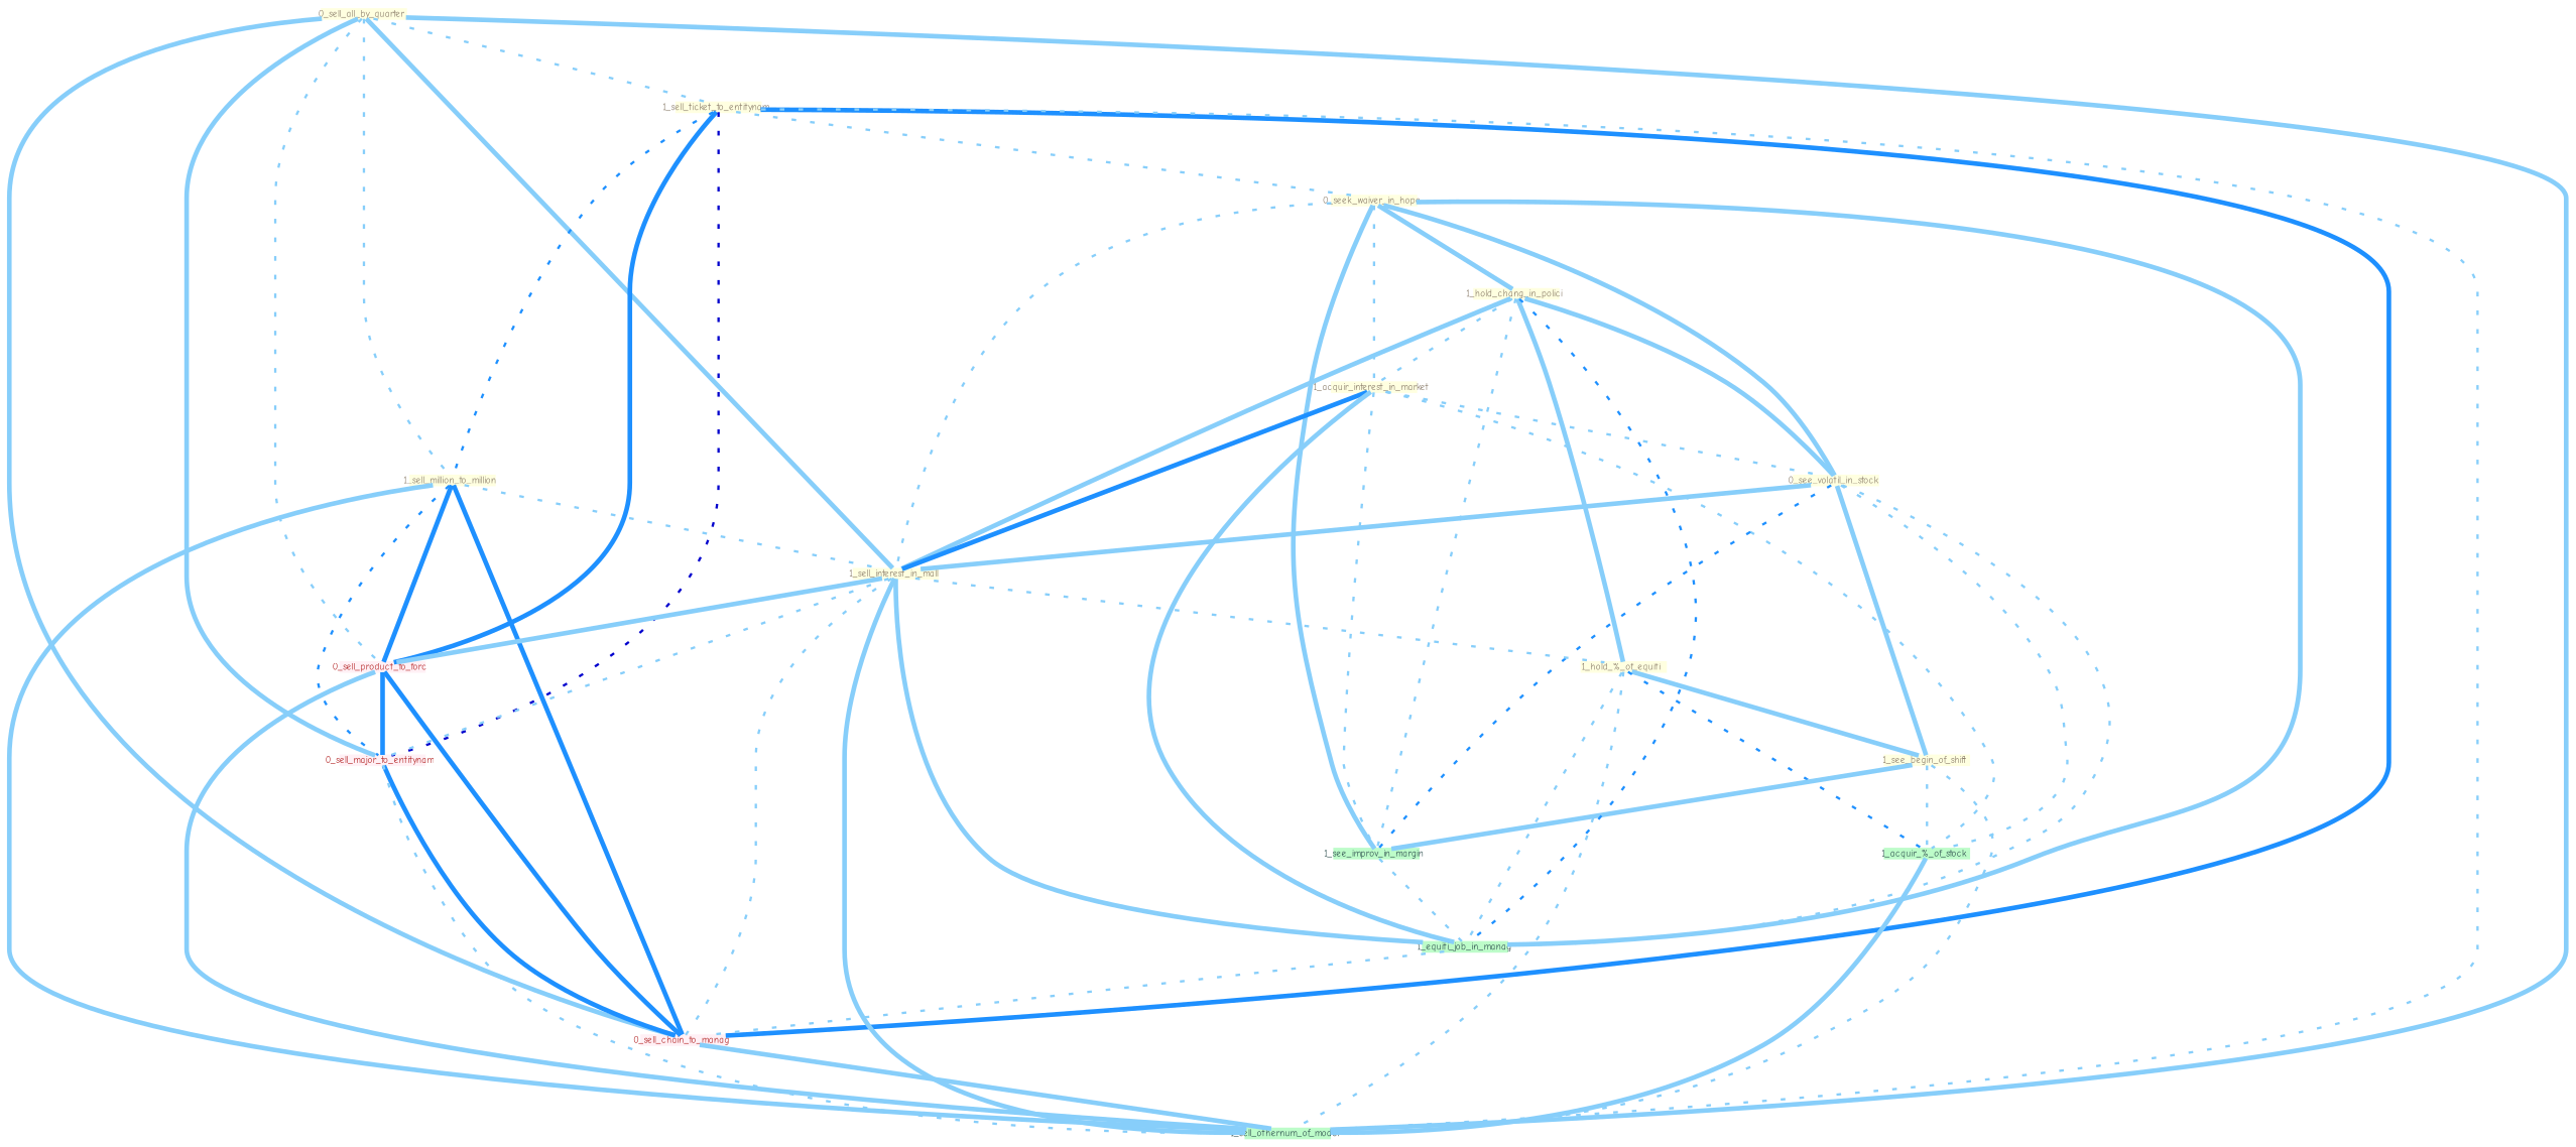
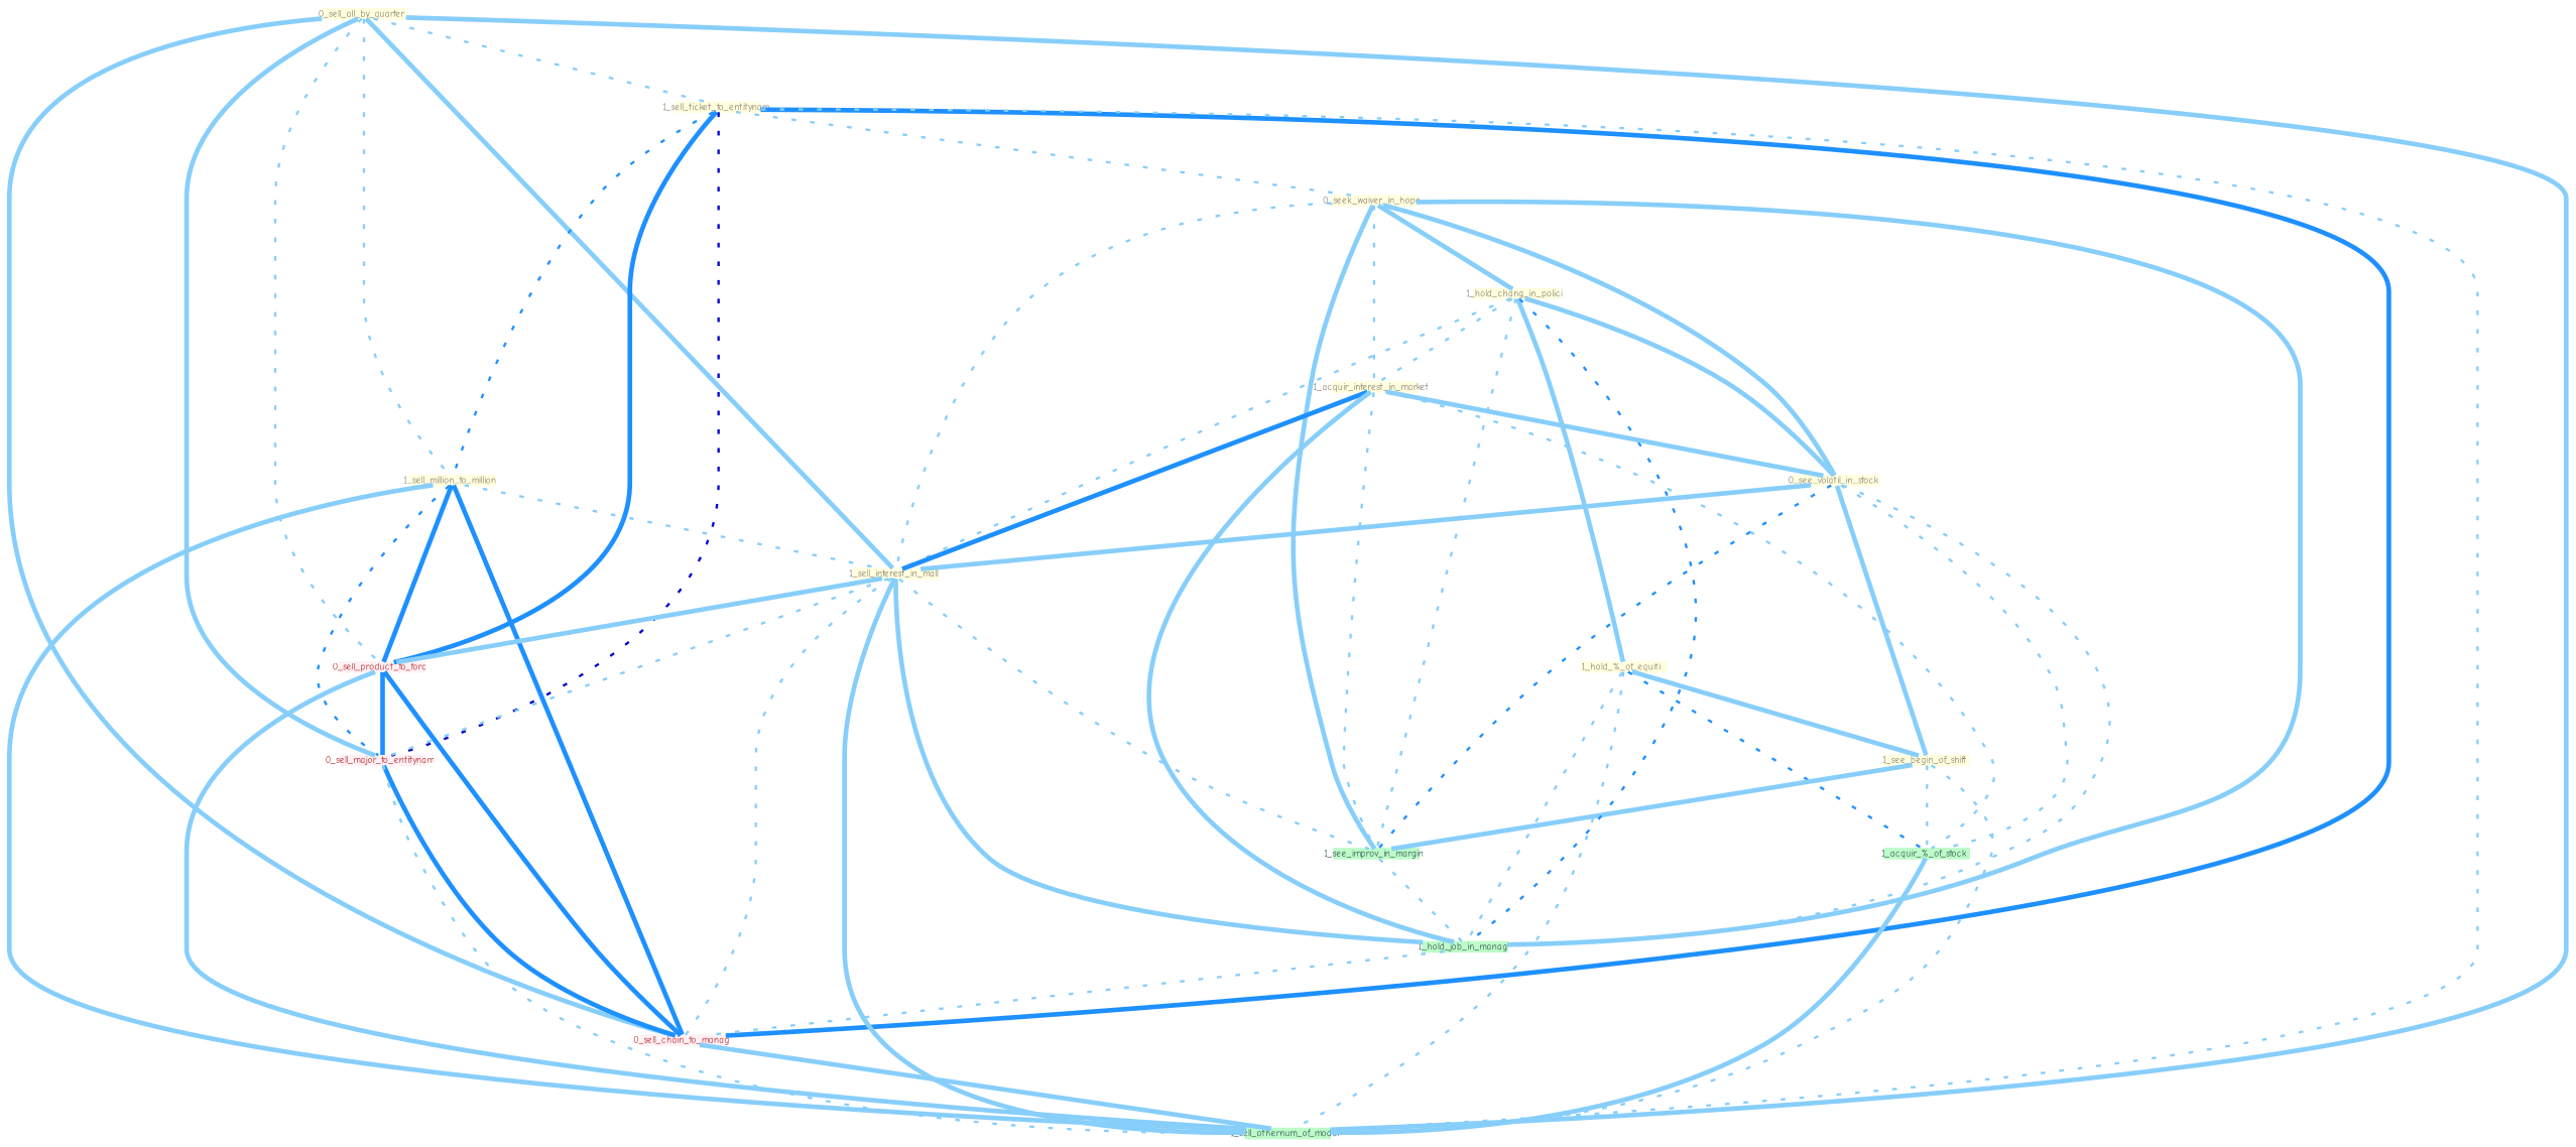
  graph {
    fontname="Comic Neue"
    node [color="#ffffe0" fixedsize=true fontcolor="#8b7d6b" fontname="Comic Neue" fontsize=4 shape=polygon style=filled]
    edge [color="#87cefa" fontname="Comic Neue" style=dotted w=1]
    "0_sell_all_by_quarter " [height=.06 width=.5]
    "0_seek_waiver_in_hope " [height=.06 width=.5]
    "1_hold_%_of_equiti " [height=.06 width=.5]
    "1_sell_ticket_to_entitynam " [height=.06 width=.5]
    "1_see_begin_of_shift " [height=.06 width=.5]
    "1_hold_chang_in_polici " [height=.06 width=.5]
    "1_sell_million_to_million " [height=.06 width=.5]
    "1_acquir_interest_in_market " [height=.06 width=.5]
    "0_see_volatil_in_stock " [height=.06 width=.5]
    "1_sell_interest_in_mall " [height=.06 width=.5]
    "0_sell_product_to_forc " [color="#fff0f5" fontcolor="#b22222" height=.06 width=.5]
    "0_sell_major_to_entitynam " [color="#fff0f5" fontcolor="#b22222" height=.06 width=.5]
    "0_sell_chain_to_manag " [color="#fff0f5" fontcolor="#b22222" height=.06 width=.5]
    "1_sell_othernum_of_model " [color="#BDFCC9" fontcolor="#2f4f4f" height=.06 width=.5]
    "1_see_improv_in_margin " [color="#BDFCC9" fontcolor="#2f4f4f" height=.06 width=.5]
-   "1_hold_job_in_manag " [color="#BDFCC9" fontcolor="#2f4f4f" height=.06 width=.5 label="1_equiti_job_in_manag"]
+   "1_hold_job_in_manag " [color="#BDFCC9" fontcolor="#2f4f4f" height=.06 width=.5]
    "1_acquir_%_of_stock " [color="#BDFCC9" fontcolor="#2f4f4f" height=.06 width=.5]
    subgraph sub_1 {
      "0_sell_all_by_quarter "
      "0_seek_waiver_in_hope "
      "1_hold_%_of_equiti "
      "1_sell_ticket_to_entitynam "
      "1_see_begin_of_shift "
      "1_hold_chang_in_polici "
      "1_sell_million_to_million "
      "1_acquir_interest_in_market "
      "0_see_volatil_in_stock "
      "1_sell_interest_in_mall "
    }
    subgraph sub_2 {
      "0_sell_product_to_forc "
      "0_sell_major_to_entitynam "
      "0_sell_chain_to_manag "
    }
    "0_sell_all_by_quarter " -- "1_sell_ticket_to_entitynam "
    "0_sell_all_by_quarter " -- "1_sell_million_to_million "
    "0_sell_all_by_quarter " -- "1_sell_interest_in_mall " [style=bold]
    "0_sell_all_by_quarter " -- "0_sell_product_to_forc "
    "0_sell_all_by_quarter " -- "0_sell_major_to_entitynam " [style=bold]
    "0_sell_all_by_quarter " -- "0_sell_chain_to_manag " [style=bold]
    "0_sell_all_by_quarter " -- "1_sell_othernum_of_model " [style=bold]
    "0_seek_waiver_in_hope " -- "1_hold_chang_in_polici " [style=bold]
    "0_seek_waiver_in_hope " -- "1_acquir_interest_in_market "
    "0_seek_waiver_in_hope " -- "0_see_volatil_in_stock " [style=bold]
    "0_seek_waiver_in_hope " -- "1_sell_interest_in_mall "
    "0_seek_waiver_in_hope " -- "1_see_improv_in_margin " [style=bold]
    "0_seek_waiver_in_hope " -- "1_hold_job_in_manag " [style=bold]
    "1_hold_%_of_equiti " -- "1_see_begin_of_shift " [style=bold]
    "1_hold_%_of_equiti " -- "1_hold_chang_in_polici " [style=bold]
    "1_hold_%_of_equiti " -- "1_sell_othernum_of_model "
    "1_hold_%_of_equiti " -- "1_hold_job_in_manag "
    "1_hold_%_of_equiti " -- "1_acquir_%_of_stock " [color="#1e90ff" w=2]
    "1_sell_ticket_to_entitynam " -- "0_seek_waiver_in_hope "
    "1_sell_ticket_to_entitynam " -- "1_sell_million_to_million " [color="#1e90ff" w=2]
    "1_sell_ticket_to_entitynam " -- "0_sell_product_to_forc " [color="#1e90ff" style=bold w=2]
    "1_sell_ticket_to_entitynam " -- "0_sell_major_to_entitynam " [color="#0000cd" w=3]
    "1_sell_ticket_to_entitynam " -- "0_sell_chain_to_manag " [color="#1e90ff" style=bold w=2]
    "1_sell_ticket_to_entitynam " -- "1_sell_othernum_of_model "
    "1_see_begin_of_shift " -- "0_see_volatil_in_stock " [style=bold]
    "1_see_begin_of_shift " -- "1_sell_othernum_of_model "
    "1_see_begin_of_shift " -- "1_see_improv_in_margin " [style=bold]
    "1_see_begin_of_shift " -- "1_acquir_%_of_stock "
    "1_hold_chang_in_polici " -- "1_acquir_interest_in_market "
    "1_hold_chang_in_polici " -- "0_see_volatil_in_stock " [style=bold]
-   "1_hold_chang_in_polici " -- "1_sell_interest_in_mall " [style=bold]
+   "1_hold_chang_in_polici " -- "1_sell_interest_in_mall "
    "1_hold_chang_in_polici " -- "1_see_improv_in_margin "
    "1_hold_chang_in_polici " -- "1_hold_job_in_manag " [color="#1e90ff" w=2]
    "1_sell_million_to_million " -- "1_sell_interest_in_mall "
    "1_sell_million_to_million " -- "0_sell_product_to_forc " [color="#1e90ff" style=bold w=2]
    "1_sell_million_to_million " -- "0_sell_major_to_entitynam " [color="#1e90ff" w=2]
    "1_sell_million_to_million " -- "0_sell_chain_to_manag " [color="#1e90ff" style=bold w=2]
    "1_sell_million_to_million " -- "1_sell_othernum_of_model " [style=bold]
-   "1_acquir_interest_in_market " -- "0_see_volatil_in_stock "
+   "1_acquir_interest_in_market " -- "0_see_volatil_in_stock " [style=bold]
    "1_acquir_interest_in_market " -- "1_sell_interest_in_mall " [color="#1e90ff" style=bold w=2]
    "1_acquir_interest_in_market " -- "1_see_improv_in_margin "
    "1_acquir_interest_in_market " -- "1_hold_job_in_manag " [style=bold]
    "1_acquir_interest_in_market " -- "1_acquir_%_of_stock "
    "0_see_volatil_in_stock " -- "1_sell_interest_in_mall " [style=bold]
    "0_see_volatil_in_stock " -- "1_see_improv_in_margin " [color="#1e90ff" w=2]
    "0_see_volatil_in_stock " -- "1_hold_job_in_manag "
    "0_see_volatil_in_stock " -- "1_acquir_%_of_stock "
    "1_sell_interest_in_mall " -- "0_sell_product_to_forc " [style=bold]
    "1_sell_interest_in_mall " -- "0_sell_major_to_entitynam "
    "1_sell_interest_in_mall " -- "0_sell_chain_to_manag "
    "1_sell_interest_in_mall " -- "1_sell_othernum_of_model " [style=bold]
-   "1_sell_interest_in_mall " -- "1_hold_%_of_equiti "
+   "1_sell_interest_in_mall " -- "1_see_improv_in_margin "
    "1_sell_interest_in_mall " -- "1_hold_job_in_manag " [style=bold]
    "0_sell_product_to_forc " -- "0_sell_major_to_entitynam " [color="#1e90ff" style=bold w=2]
    "0_sell_product_to_forc " -- "0_sell_chain_to_manag " [color="#1e90ff" style=bold w=2]
    "0_sell_product_to_forc " -- "1_sell_othernum_of_model " [style=bold]
    "0_sell_major_to_entitynam " -- "0_sell_chain_to_manag " [color="#1e90ff" style=bold w=2]
    "0_sell_major_to_entitynam " -- "1_sell_othernum_of_model "
    "0_sell_chain_to_manag " -- "1_sell_othernum_of_model " [style=bold]
    "1_see_improv_in_margin " -- "1_hold_job_in_manag "
    "1_hold_job_in_manag " -- "0_sell_chain_to_manag "
    "1_acquir_%_of_stock " -- "1_sell_othernum_of_model " [style=bold]
  }
